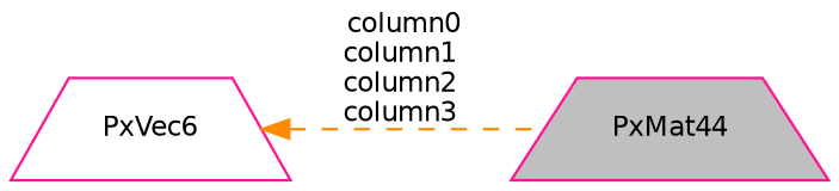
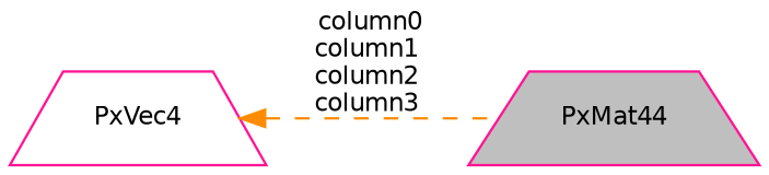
  digraph {
    rankdir=LR
    node [color=deeppink fontname=Helvetica fontsize=10 shape=trapezium style=filled]
    n1 [fillcolor=grey75 fontcolor=black height=0.2 label=PxMat44 width=0.4]
-   n2 [fillcolor=white height=0.2 label=PxVec6 width=0.4]
+   n2 [fillcolor=white height=0.2 label=PxVec4 width=0.4]
    n2 -> n1 [color=darkorange dir=back fontname=Helvetica fontsize=10 label=" column0\ncolumn1\ncolumn2\ncolumn3" labelfontname=Helvetica labelfontsize=10 style=dashed]
  }
